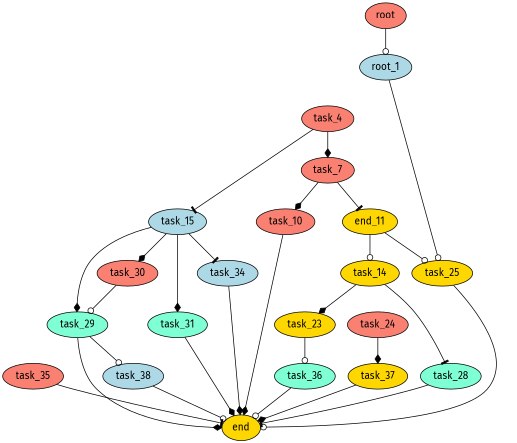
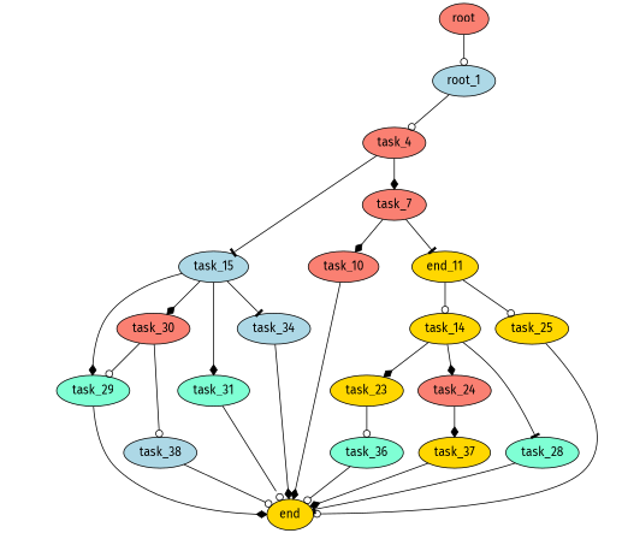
  digraph {
    fontname="Fira Sans"
    node [fillcolor=salmon fontname="Fira Sans" style=filled]
    edge [arrowhead=diamond fontname="Fira Sans"]
    n1 [fillcolor=lightblue label=root_1]
    root
    task_4
    task_7
    task_15 [fillcolor=lightblue]
    end [fillcolor=gold]
    task_10
    n8 [fillcolor=gold label=end_11]
    task_29 [fillcolor=aquamarine]
    task_30
    task_31 [fillcolor=aquamarine]
    task_34 [fillcolor=lightblue]
    task_14 [fillcolor=gold]
    task_25 [fillcolor=gold]
    task_38 [fillcolor=lightblue]
    task_23 [fillcolor=gold]
    task_24
    task_28 [fillcolor=aquamarine]
    task_36 [fillcolor=aquamarine]
    task_37 [fillcolor=gold]
-   task_35
-   n1 -> task_25 [arrowhead=odot]
+   n1 -> task_4 [arrowhead=odot]
    root -> n1 [arrowhead=odot]
    task_4 -> task_7
    task_4 -> task_15 [arrowhead=tee]
    task_7 -> task_10
    task_7 -> n8 [arrowhead=tee]
    task_15 -> task_29
    task_15 -> task_30
    task_15 -> task_31
    task_15 -> task_34 [arrowhead=tee]
    task_10 -> end
    n8 -> task_14 [arrowhead=odot]
    n8 -> task_25 [arrowhead=odot]
    task_29 -> end
    task_30 -> task_29 [arrowhead=odot]
-   task_29 -> task_38 [arrowhead=odot]
-   task_31 -> end
+   task_30 -> task_38 [arrowhead=odot]
+   task_31 -> end [arrowhead=odot]
    task_34 -> end
    task_14 -> task_23
+   task_14 -> task_24
    task_14 -> task_28 [arrowhead=tee]
    task_25 -> end [arrowhead=odot]
    task_38 -> end [arrowhead=odot]
    task_23 -> task_36 [arrowhead=odot]
    task_24 -> task_37
    task_28 -> end [arrowhead=tee]
    task_36 -> end [arrowhead=odot]
    task_37 -> end
-   task_35 -> end [arrowhead=tee]
  }
